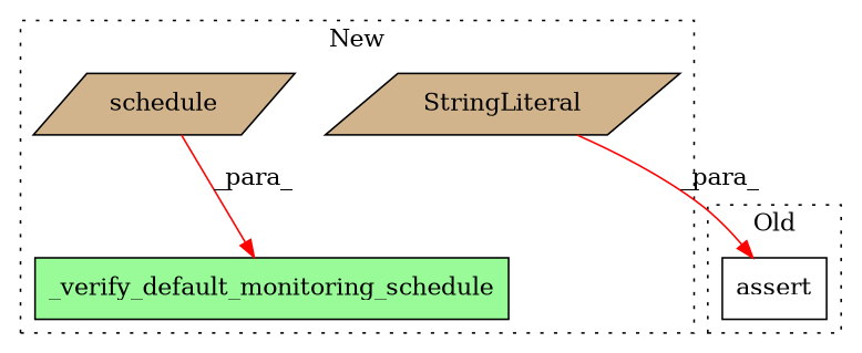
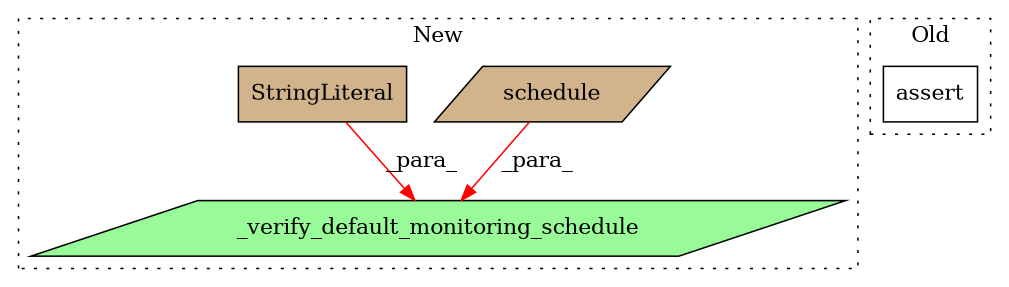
  digraph {
    node [a=32 fillcolor=tan shape=parallelogram style=filled]
    edge [color=red]
    n1 [l=8 label=schedule s=36944]
-   n2 [fillcolor=palegreen l="36,1" label=_verify_default_monitoring_schedule s="36845,37208" shape=box]
-   n3 [a=45 l=10 label=StringLiteral s=37093]
+   n2 [fillcolor=palegreen l="36,1" label=_verify_default_monitoring_schedule s="36845,37208"]
+   n3 [a=45 l=10 label=StringLiteral s=37093 shape=box]
    n4 [a=6 fillcolor=white l=7 label=assert s=61206 shape=box]
    subgraph cluster_1 {
      label=New
      style=dotted
      n1
      n2
      n3
    }
    subgraph cluster_2 {
      label=Old
      style=dotted
      n4
    }
    n1 -> n2 [label=_para_]
-   n3 -> n4 [label=_para_]
+   n3 -> n2 [label=_para_]
  }
